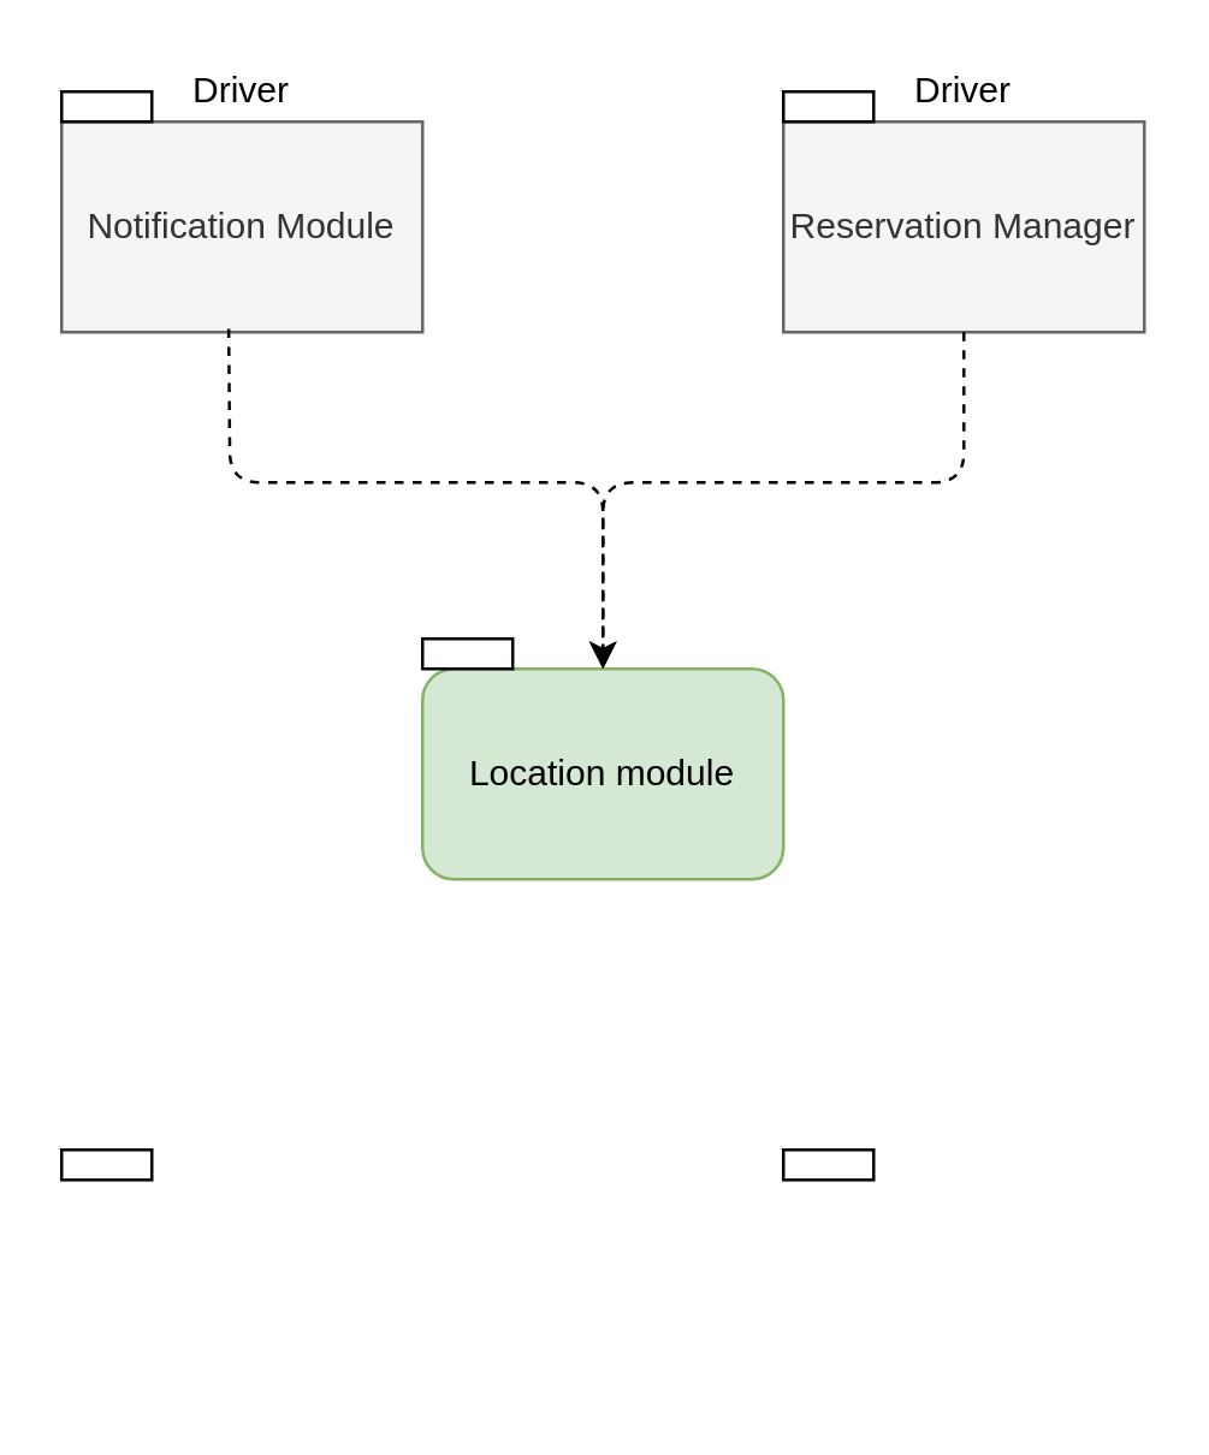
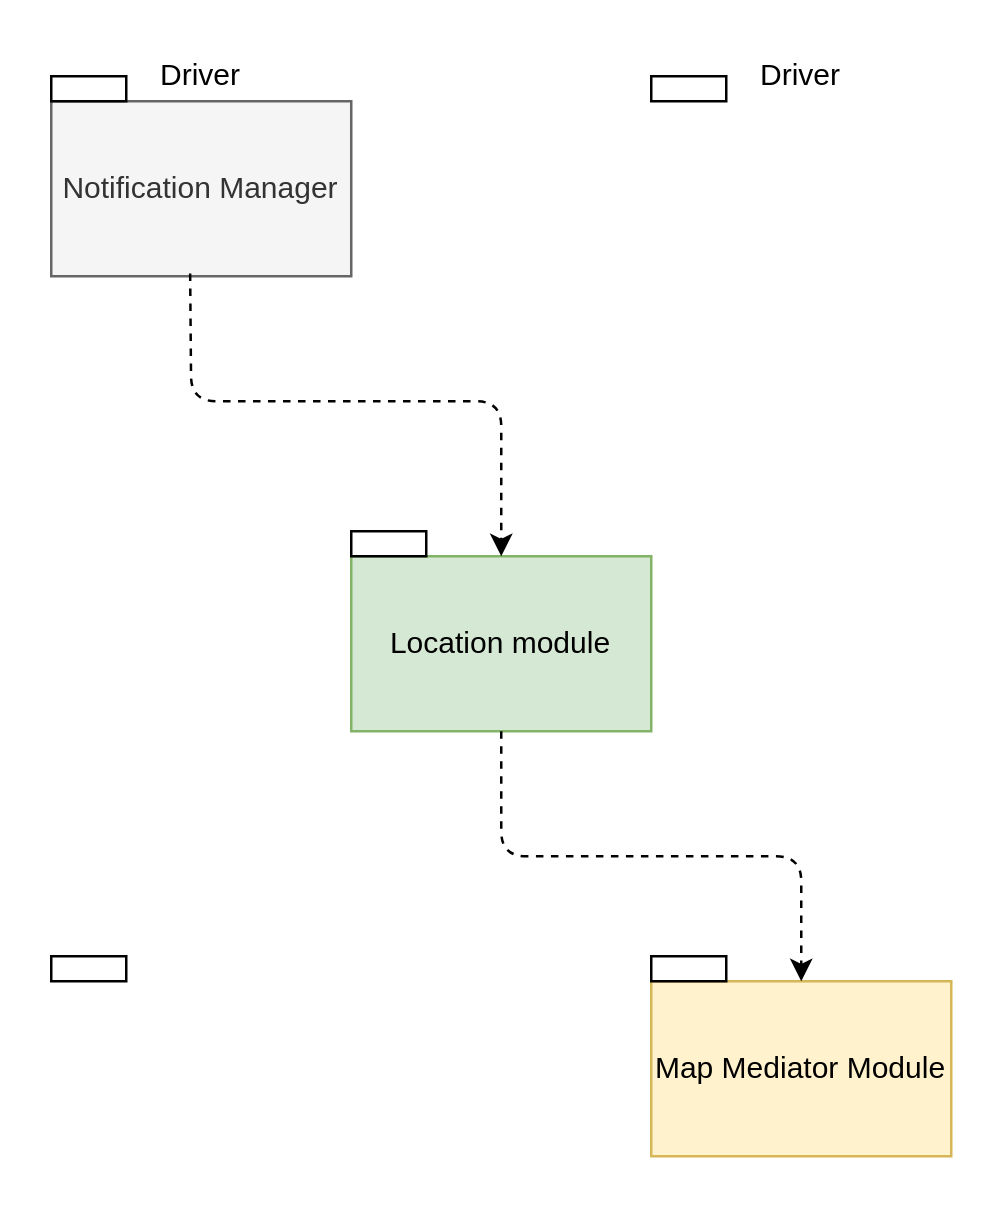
  <mxCell id="0" />
  <mxCell id="1" parent="0" />
  <mxCell id="2" value="" style="group" parent="1" vertex="1" connectable="0"><mxGeometry x="20" y="382" width="120" height="80" as="geometry" /></mxCell>
  <mxCell id="3" value="" style="rounded=0;whiteSpace=wrap;html=1;" parent="2" vertex="1"><mxGeometry width="30" height="10" as="geometry" /></mxCell>
  <mxCell id="4" value="" style="group" parent="1" vertex="1" connectable="0"><mxGeometry x="140" y="212" width="120" height="80" as="geometry" /></mxCell>
- <mxCell id="5" value="Location module" style="whiteSpace=wrap;html=1;fillColor=#d5e8d4;strokeColor=#82b366;rounded=1;" parent="4" vertex="1"><mxGeometry y="10" width="120" height="70" as="geometry" /></mxCell>
+ <mxCell id="5" value="Location module" style="rounded=0;whiteSpace=wrap;html=1;fillColor=#d5e8d4;strokeColor=#82b366;" parent="4" vertex="1"><mxGeometry y="10" width="120" height="70" as="geometry" /></mxCell>
  <mxCell id="6" value="" style="rounded=0;whiteSpace=wrap;html=1;" parent="4" vertex="1"><mxGeometry width="30" height="10" as="geometry" /></mxCell>
  <mxCell id="7" value="" style="group;fillColor=none;" vertex="1" connectable="0" parent="1"><mxGeometry x="260" y="382" width="120" height="80" as="geometry" /></mxCell>
+ <mxCell id="8" value="Map Mediator Module" style="rounded=0;whiteSpace=wrap;html=1;fillColor=#fff2cc;strokeColor=#d6b656;" vertex="1" parent="7"><mxGeometry y="10" width="120" height="70" as="geometry" /></mxCell>
  <mxCell id="9" value="" style="rounded=0;whiteSpace=wrap;html=1;" vertex="1" parent="7"><mxGeometry width="30" height="10" as="geometry" /></mxCell>
+ <mxCell id="10" value="" style="endArrow=classic;html=1;dashed=1;exitX=0.5;exitY=1;exitDx=0;exitDy=0;entryX=0.5;entryY=0;entryDx=0;entryDy=0;" edge="1" parent="1" source="5" target="8"><mxGeometry width="50" height="50" relative="1" as="geometry"><mxPoint x="210" y="392" as="sourcePoint" /><mxPoint x="260" y="342" as="targetPoint" /><Array as="points"><mxPoint x="200" y="342" /><mxPoint x="320" y="342" /></Array></mxGeometry></mxCell>
  <mxCell id="11" value="" style="group;fillColor=none;" vertex="1" connectable="0" parent="1"><mxGeometry x="260" y="30" width="120" height="80" as="geometry" /></mxCell>
- <mxCell id="12" value="Reservation Manager" style="rounded=0;whiteSpace=wrap;html=1;fillColor=#f5f5f5;strokeColor=#666666;fontColor=#333333;" vertex="1" parent="11"><mxGeometry y="10" width="120" height="70" as="geometry" /></mxCell>
  <mxCell id="13" value="" style="rounded=0;whiteSpace=wrap;html=1;" vertex="1" parent="11"><mxGeometry width="30" height="10" as="geometry" /></mxCell>
  <mxCell id="14" value="Driver" style="text;html=1;strokeColor=none;fillColor=none;align=center;verticalAlign=middle;whiteSpace=wrap;rounded=0;" vertex="1" parent="11"><mxGeometry x="40" y="-10" width="40" height="20" as="geometry" /></mxCell>
  <mxCell id="15" value="" style="group;fillColor=none;" vertex="1" connectable="0" parent="1"><mxGeometry x="20" y="30" width="120" height="80" as="geometry" /></mxCell>
- <mxCell id="16" value="Notification Module" style="rounded=0;whiteSpace=wrap;html=1;fillColor=#f5f5f5;strokeColor=#666666;fontColor=#333333;" vertex="1" parent="15"><mxGeometry y="10" width="120" height="70" as="geometry" /></mxCell>
+ <mxCell id="16" value="Notification Manager" style="rounded=0;whiteSpace=wrap;html=1;fillColor=#f5f5f5;strokeColor=#666666;fontColor=#333333;" vertex="1" parent="15"><mxGeometry y="10" width="120" height="70" as="geometry" /></mxCell>
  <mxCell id="17" value="" style="rounded=0;whiteSpace=wrap;html=1;" vertex="1" parent="15"><mxGeometry width="30" height="10" as="geometry" /></mxCell>
- <mxCell id="18" value="" style="endArrow=classic;html=1;dashed=1;exitX=0.5;exitY=1;exitDx=0;exitDy=0;entryX=0.5;entryY=0;entryDx=0;entryDy=0;" edge="1" parent="1" source="12" target="5"><mxGeometry width="50" height="50" relative="1" as="geometry"><mxPoint x="220" y="230" as="sourcePoint" /><mxPoint x="270" y="180" as="targetPoint" /><Array as="points"><mxPoint x="320" y="160" /><mxPoint x="260" y="160" /><mxPoint x="200" y="160" /></Array></mxGeometry></mxCell>
  <mxCell id="19" value="" style="endArrow=classic;html=1;dashed=1;exitX=0.463;exitY=0.984;exitDx=0;exitDy=0;exitPerimeter=0;entryX=0.5;entryY=0;entryDx=0;entryDy=0;" edge="1" parent="1" source="16" target="5"><mxGeometry width="50" height="50" relative="1" as="geometry"><mxPoint x="220" y="230" as="sourcePoint" /><mxPoint x="270" y="180" as="targetPoint" /><Array as="points"><mxPoint x="76" y="160" /><mxPoint x="200" y="160" /></Array></mxGeometry></mxCell>
  <mxCell id="20" value="Driver" style="text;html=1;strokeColor=none;fillColor=none;align=center;verticalAlign=middle;whiteSpace=wrap;rounded=0;" vertex="1" parent="1"><mxGeometry x="60" y="20" width="40" height="20" as="geometry" /></mxCell>
